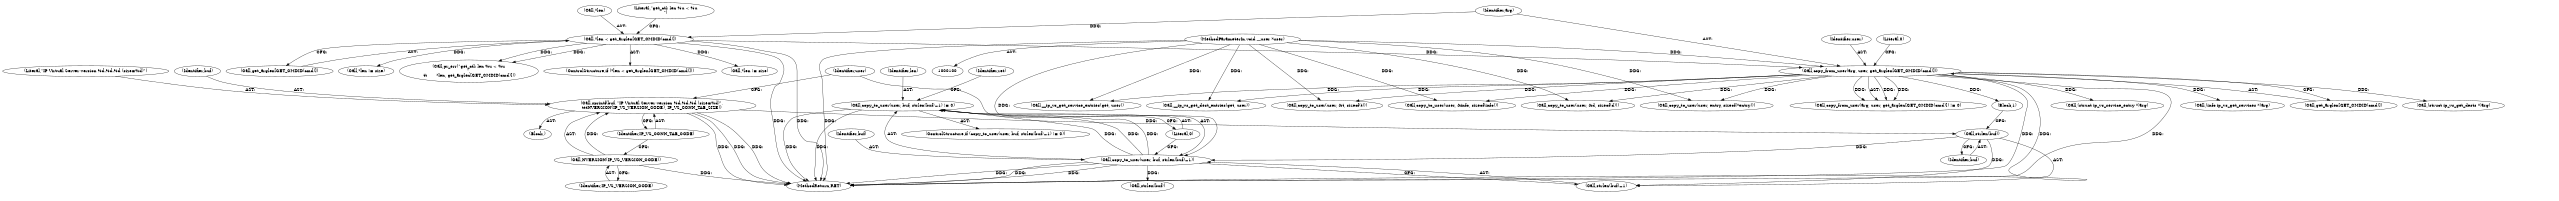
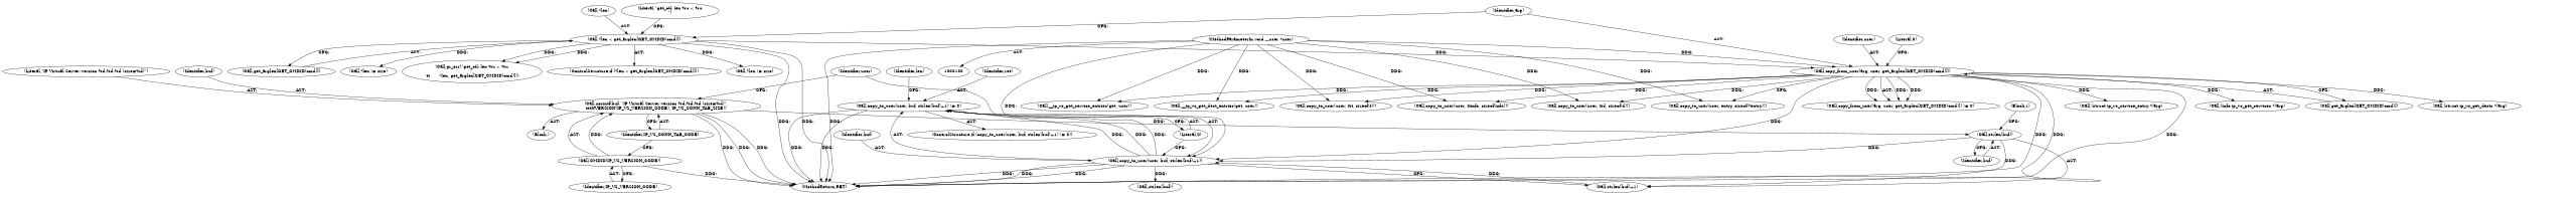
  digraph {
    n1 [label="(Call,copy_to_user(user, buf, strlen(buf)+1) != 0)"]
    n2 [label="(MethodReturn,RET)"]
    n3 [label="(Literal,0)"]
    n4 [label="(ControlStructure,if (copy_to_user(user, buf, strlen(buf)+1) != 0))"]
    n5 [label="(Call,copy_to_user(user, buf, strlen(buf)+1))"]
    n6 [label="(Call,strlen(buf)+1)"]
    n7 [label="(Call,strlen(buf))"]
    n8 [label="(Call,copy_from_user(arg, user, get_arglen[GET_CMDID(cmd)]))"]
    n9 [label="(Call,copy_to_user(user, &d, sizeof(d)))"]
    n10 [label="(Call,__ip_vs_get_service_entries(get, user))"]
    n11 [label="(Call,(info ip_vs_get_services *)arg)"]
    n12 [label="(Call,__ip_vs_get_dest_entries(get, user))"]
    n13 [label="(Call,copy_to_user(user, &info, sizeof(info)))"]
    n14 [label="(Call,get_arglen[GET_CMDID(cmd)])"]
    n15 [label="(Call,copy_to_user(user, entry, sizeof(*entry)))"]
    n16 [label="(Call,(struct ip_vs_get_dests *)arg)"]
    n17 [label="(Call,copy_from_user(arg, user, get_arglen[GET_CMDID(cmd)]) != 0)"]
    n18 [label="(Call,(struct ip_vs_service_entry *)arg)"]
    n19 [label="(Call,copy_to_user(user, &t, sizeof(t)))"]
    n20 [label="(MethodParameterIn,void __user *user)"]
    1000100
    n22 [label="(Call,*len < get_arglen[GET_CMDID(cmd)])"]
    n23 [label="(Call,pr_err(\"get_ctl: len %u < %u\n\",\n \t\t       *len, get_arglen[GET_CMDID(cmd)]))"]
    n24 [label="(Call,get_arglen[GET_CMDID(cmd)])"]
    n25 [label="(Call,*len != size)"]
    n26 [label="(ControlStructure,if (*len < get_arglen[GET_CMDID(cmd)]))"]
    n27 [label="(Call,*len != size)"]
    n28 [label="(Call,strlen(buf))"]
    n29 [label="(Identifier,buf)"]
    n30 [label="(Call,sprintf(buf, \"IP Virtual Server version %d.%d.%d (size=%d)\",\n\t\t\tNVERSION(IP_VS_VERSION_CODE), IP_VS_CONN_TAB_SIZE))"]
    n31 [label="(Block,)"]
    n32 [label="(Identifier,IP_VS_CONN_TAB_CODE)"]
-   n33 [label="(Call,NVERSION(IP_VS_VERSION_CODE))"]
+   n33 [label="(Call,CMDID(IP_VS_VERSION_CODE))"]
    n34 [label="(Identifier,IP_VS_VERSION_CODE)"]
    n35 [label="(Literal,\"IP Virtual Server version %d.%d.%d (size=%d)\")"]
    n36 [label="(Literal,\"get_ctl: len %u < %u\n\")"]
    n37 [label="(Identifier,user)"]
    n38 [label="(Identifier,buf)"]
    n39 [label="(Identifier,len)"]
    n40 [label="(Identifier,buf)"]
    n41 [label="(Identifier,ret)"]
    n42 [label="(Identifier,arg)"]
    n43 [label="(Identifier,user)"]
    n44 [label="(Block,1)"]
    n45 [label="(Literal,0)"]
    n46 [label="(Call,*len)"]
    n1 -> n2 [label="DDG: "]
    n1 -> n2 [label="DDG: "]
    n1 -> n3 [label="CFG: "]
    n1 -> n4 [label="AST: "]
    n3 -> n1 [label="AST: "]
    n3 -> n5 [label="CFG: "]
    n5 -> n1 [label="AST: "]
    n5 -> n1 [label="DDG: "]
    n5 -> n1 [label="DDG: "]
    n5 -> n1 [label="DDG: "]
    n5 -> n2 [label="DDG: "]
    n5 -> n2 [label="DDG: "]
    n5 -> n2 [label="DDG: "]
    n5 -> n6 [label="CFG: "]
    n5 -> n7 [label="DDG: "]
-   n6 -> n5 [label="AST: "]
+   n6 -> n5 [label="DDG: "]
    n8 -> n2 [label="DDG: "]
    n8 -> n2 [label="DDG: "]
    n8 -> n2 [label="DDG: "]
-   n8 -> n44 [label="DDG: "]
+   n8 -> n5 [label="DDG: "]
    n8 -> n9 [label="DDG: "]
    n8 -> n10 [label="DDG: "]
    n8 -> n11 [label="DDG: "]
    n8 -> n12 [label="DDG: "]
    n8 -> n13 [label="DDG: "]
    n8 -> n14 [label="CFG: "]
-   n8 -> n15 [label="DDG: "]
+   n8 -> n15 [label="CFG: "]
    n8 -> n16 [label="DDG: "]
    n8 -> n17 [label="AST: "]
    n8 -> n17 [label="DDG: "]
    n8 -> n17 [label="DDG: "]
    n8 -> n17 [label="DDG: "]
    n8 -> n18 [label="DDG: "]
    n8 -> n19 [label="DDG: "]
    n14 -> n8 [label="AST: "]
    n20 -> n2 [label="DDG: "]
    n20 -> n5 [label="DDG: "]
    n20 -> n8 [label="DDG: "]
    n20 -> n9 [label="DDG: "]
    n20 -> n10 [label="DDG: "]
    n20 -> n12 [label="DDG: "]
    n20 -> n13 [label="DDG: "]
    n20 -> n15 [label="DDG: "]
    n20 -> n19 [label="DDG: "]
    n20 -> 1000100 [label="AST: "]
    n22 -> n2 [label="DDG: "]
    n22 -> n2 [label="DDG: "]
    n22 -> n8 [label="DDG: "]
    n22 -> n23 [label="DDG: "]
    n22 -> n23 [label="DDG: "]
    n22 -> n24 [label="CFG: "]
    n22 -> n25 [label="DDG: "]
    n22 -> n26 [label="AST: "]
    n22 -> n27 [label="DDG: "]
    n24 -> n22 [label="AST: "]
    n28 -> n5 [label="DDG: "]
    n28 -> n6 [label="AST: "]
    n28 -> n6 [label="DDG: "]
    n28 -> n29 [label="CFG: "]
    n29 -> n28 [label="AST: "]
    n30 -> n2 [label="DDG: "]
    n30 -> n2 [label="DDG: "]
    n30 -> n2 [label="DDG: "]
    n30 -> n28 [label="DDG: "]
    n30 -> n31 [label="AST: "]
    n30 -> n32 [label="CFG: "]
    n32 -> n30 [label="AST: "]
    n32 -> n33 [label="CFG: "]
    n33 -> n2 [label="DDG: "]
    n33 -> n30 [label="AST: "]
    n33 -> n30 [label="DDG: "]
    n33 -> n34 [label="CFG: "]
    n34 -> n33 [label="AST: "]
    n35 -> n30 [label="AST: "]
    n36 -> n22 [label="CFG: "]
    n37 -> n8 [label="AST: "]
    n38 -> n30 [label="AST: "]
-   n39 -> n1 [label="AST: "]
+   n39 -> n1 [label="CFG: "]
    n40 -> n5 [label="AST: "]
-   n41 -> n1 [label="CFG: "]
+   n41 -> n1 [label="AST: "]
    n42 -> n8 [label="AST: "]
-   n42 -> n22 [label="DDG: "]
+   n42 -> n22 [label="CFG: "]
    n43 -> n5 [label="AST: "]
    n43 -> n30 [label="CFG: "]
    n44 -> n28 [label="CFG: "]
    n45 -> n8 [label="CFG: "]
    n46 -> n22 [label="AST: "]
  }
